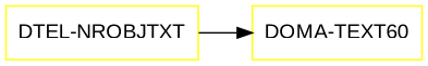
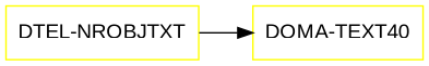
  digraph {
    rankdir=LR
    fontname="Liberation Sans"
    node [color=yellow shape=box fontname="Liberation Sans"]
    "DTEL-NROBJTXT"
-   "DOMA-TEXT60"
+   "DOMA-TEXT60" [label="DOMA-TEXT40"]
    "DTEL-NROBJTXT" -> "DOMA-TEXT60" [fontname="Liberation Sans"]
  }
